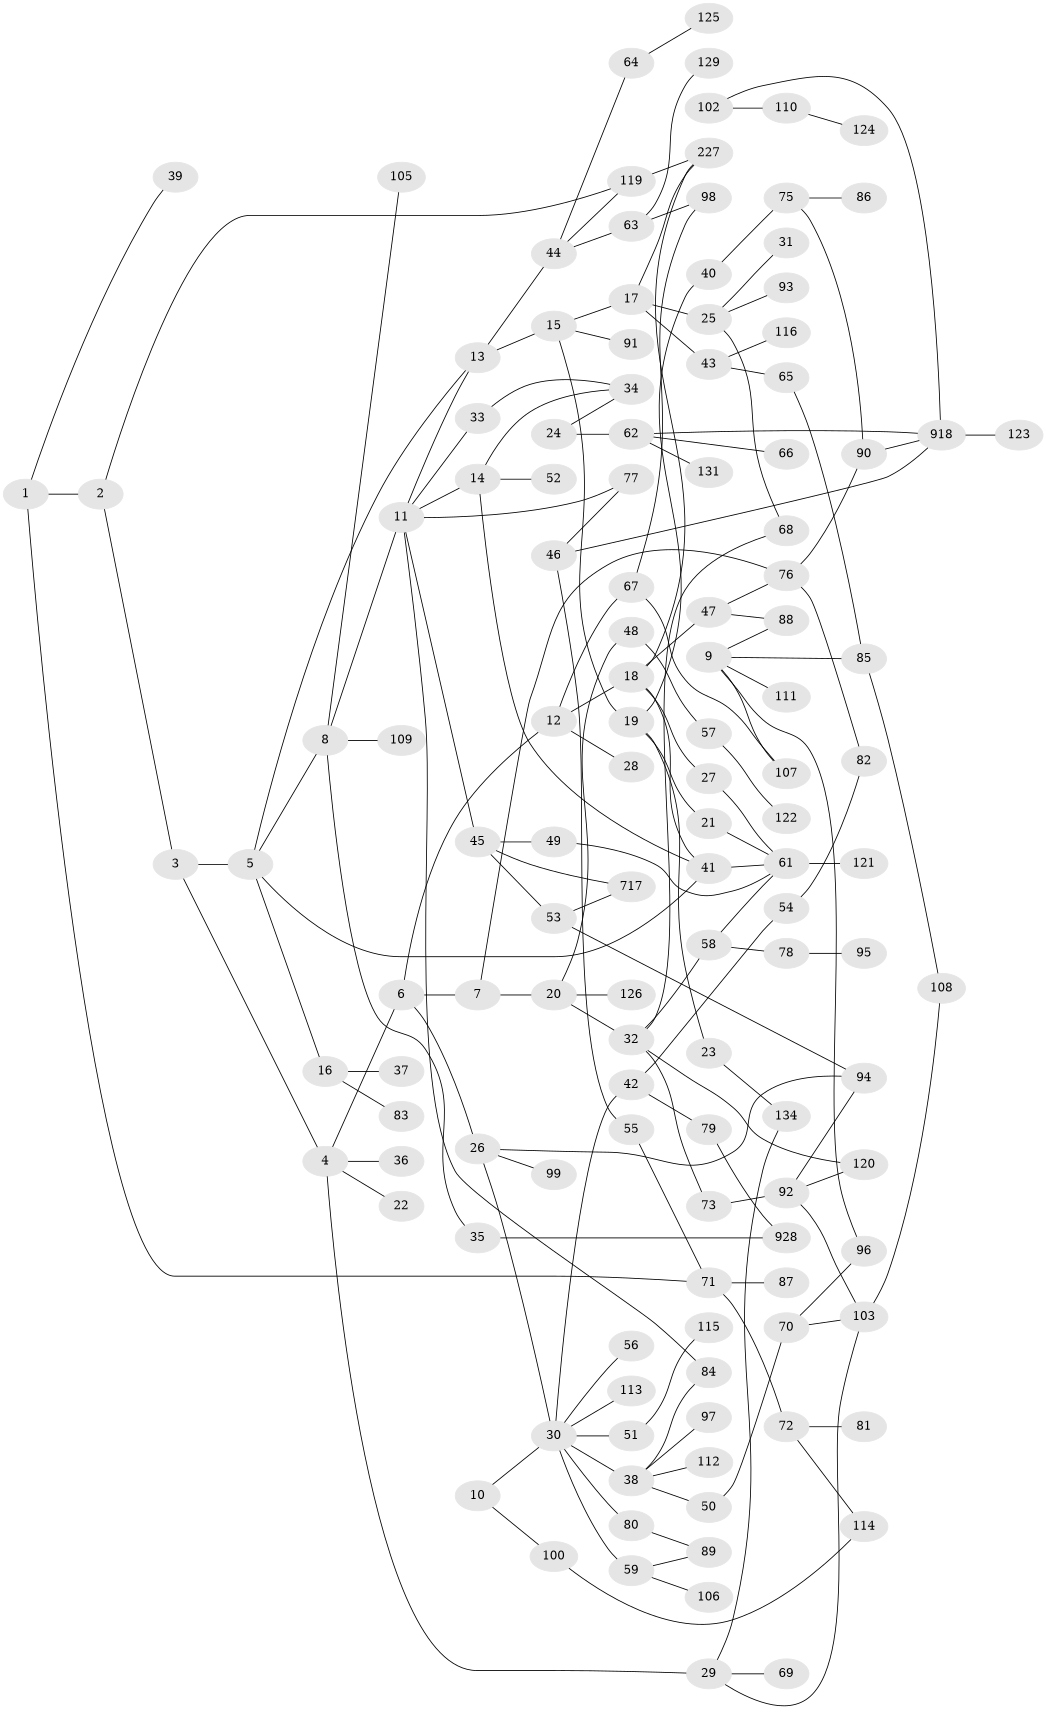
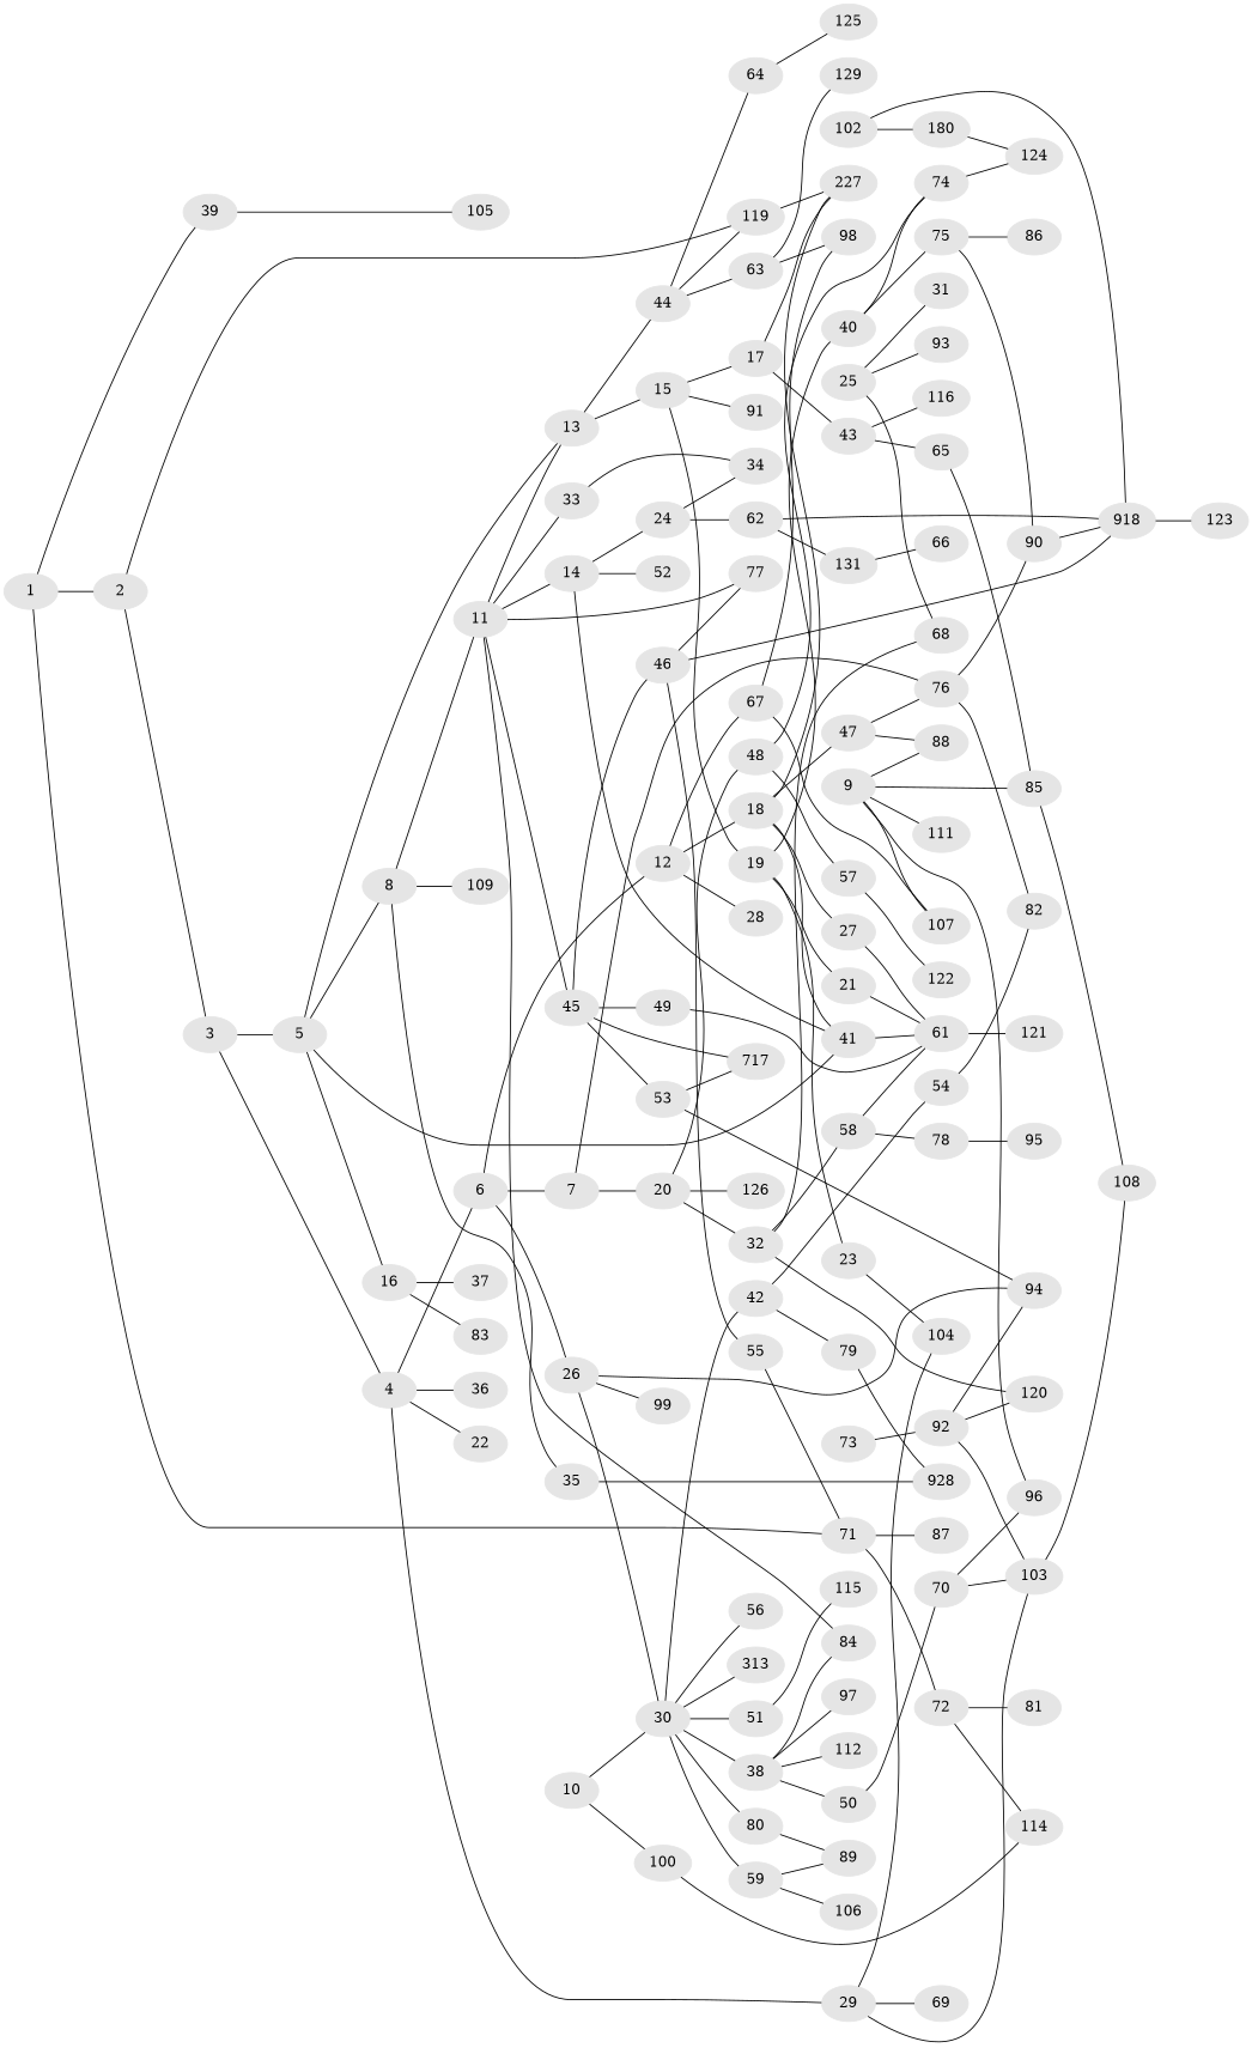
  graph {
    rankdir=LR
    node [color=gray90 style=filled]
    1
    2
    39
    71
    3
    119
    9
    85
    88
    96
    107
    111
    105
    72
    87
    4
    5
    n18 [label=227]
    6
    22
    36
    29
    8
    13
    16
    41
    7
    12
    26
    11
    35
    109
    15
    44
    37
    83
    61
    20
    76
    18
    28
    67
    30
    94
    99
-   104 [label=134]
+   104
    69
    103
    32
    48
    126
    90
    82
    10
    100
    14
    33
    45
    77
    84
    n61 [label=928]
    108
    38
    42
    51
    56
    59
    80
-   113
+   113 [label=313]
    114
    24
    52
    34
    46
    49
    53
    n77 [label=717]
    27
    47
    98
    17
    19
    91
    63
    64
    62
    n87 [label=918]
    66
    n89 [label=131]
    25
    43
    21
    23
    40
    31
    68
    93
    65
    116
+   74
    75
    58
    73
    120
    57
    121
    50
    97
    112
    54
    79
    115
    89
    106
    78
    92
    70
    124
    86
    129
    125
    55
    123
    122
    95
    102
-   110
+   110 [label=180]
    81
    1 -- 2
    1 -- 39
    1 -- 71
    2 -- 3
    2 -- 119
-   8 -- 105
+   39 -- 105
    71 -- 72
    71 -- 87
    3 -- 4
    3 -- 5
    119 -- n18
    9 -- 85
    9 -- 88
    9 -- 96
    9 -- 107
    9 -- 111
    85 -- 108
    72 -- 114
    72 -- 81
    4 -- 6
    4 -- 22
    4 -- 36
    4 -- 29
    5 -- 8
    5 -- 13
    5 -- 16
    5 -- 41
    6 -- 7
    6 -- 12
    6 -- 26
    29 -- 104
    29 -- 69
    29 -- 103
    8 -- 11
    8 -- 35
    8 -- 109
    13 -- 15
    13 -- 44
    16 -- 37
    16 -- 83
    41 -- 61
    7 -- 20
    7 -- 76
    12 -- 18
    12 -- 28
    12 -- 67
    26 -- 30
    26 -- 94
    26 -- 99
    11 -- 13
    11 -- 14
    11 -- 33
    11 -- 45
    11 -- 77
    11 -- 84
    35 -- n61
    15 -- 17
    15 -- 19
    15 -- 91
    44 -- 119
    44 -- 63
    44 -- 64
    61 -- 121
    20 -- 32
    20 -- 48
    20 -- 126
    76 -- 90
    76 -- 82
    18 -- n18
    18 -- 41
    18 -- 27
    18 -- 47
    67 -- 107
    67 -- 98
    30 -- 38
    30 -- 42
    30 -- 51
    30 -- 56
    30 -- 59
    30 -- 80
    30 -- 113
    103 -- 108
    32 -- 68
    32 -- 58
-   32 -- 73
    32 -- 120
+   48 -- 74
    48 -- 57
    90 -- n87
    10 -- 30
    10 -- 100
    100 -- 114
    14 -- 41
-   14 -- 34
+   14 -- 24
    14 -- 52
    33 -- 34
+   45 -- 46
    45 -- 49
    45 -- 53
    45 -- n77
    38 -- 84
    38 -- 50
    38 -- 97
    38 -- 112
    42 -- 54
    42 -- 79
    51 -- 115
    59 -- 89
    59 -- 106
    80 -- 89
    24 -- 34
    24 -- 62
    46 -- 77
    46 -- n87
    46 -- 55
    49 -- 61
    53 -- 94
    53 -- n77
    27 -- 61
    47 -- 88
    47 -- 76
    17 -- n18
-   17 -- 25
    17 -- 43
    19 -- 21
    19 -- 23
    19 -- 40
    63 -- 98
    63 -- 129
    64 -- 125
    62 -- n87
-   62 -- 66
+   n89 -- 66
    62 -- n89
    n87 -- 123
    25 -- 31
    25 -- 68
    25 -- 93
    43 -- 65
    43 -- 116
    21 -- 61
    23 -- 104
+   40 -- 74
    40 -- 75
    65 -- 85
+   74 -- 124
    75 -- 90
    75 -- 86
    58 -- 61
    58 -- 78
    73 -- 92
    57 -- 122
    50 -- 70
    54 -- 82
    79 -- n61
    78 -- 95
    92 -- 94
    92 -- 103
    92 -- 120
    70 -- 96
    70 -- 103
    55 -- 71
    102 -- n87
    102 -- 110
    110 -- 124
  }
